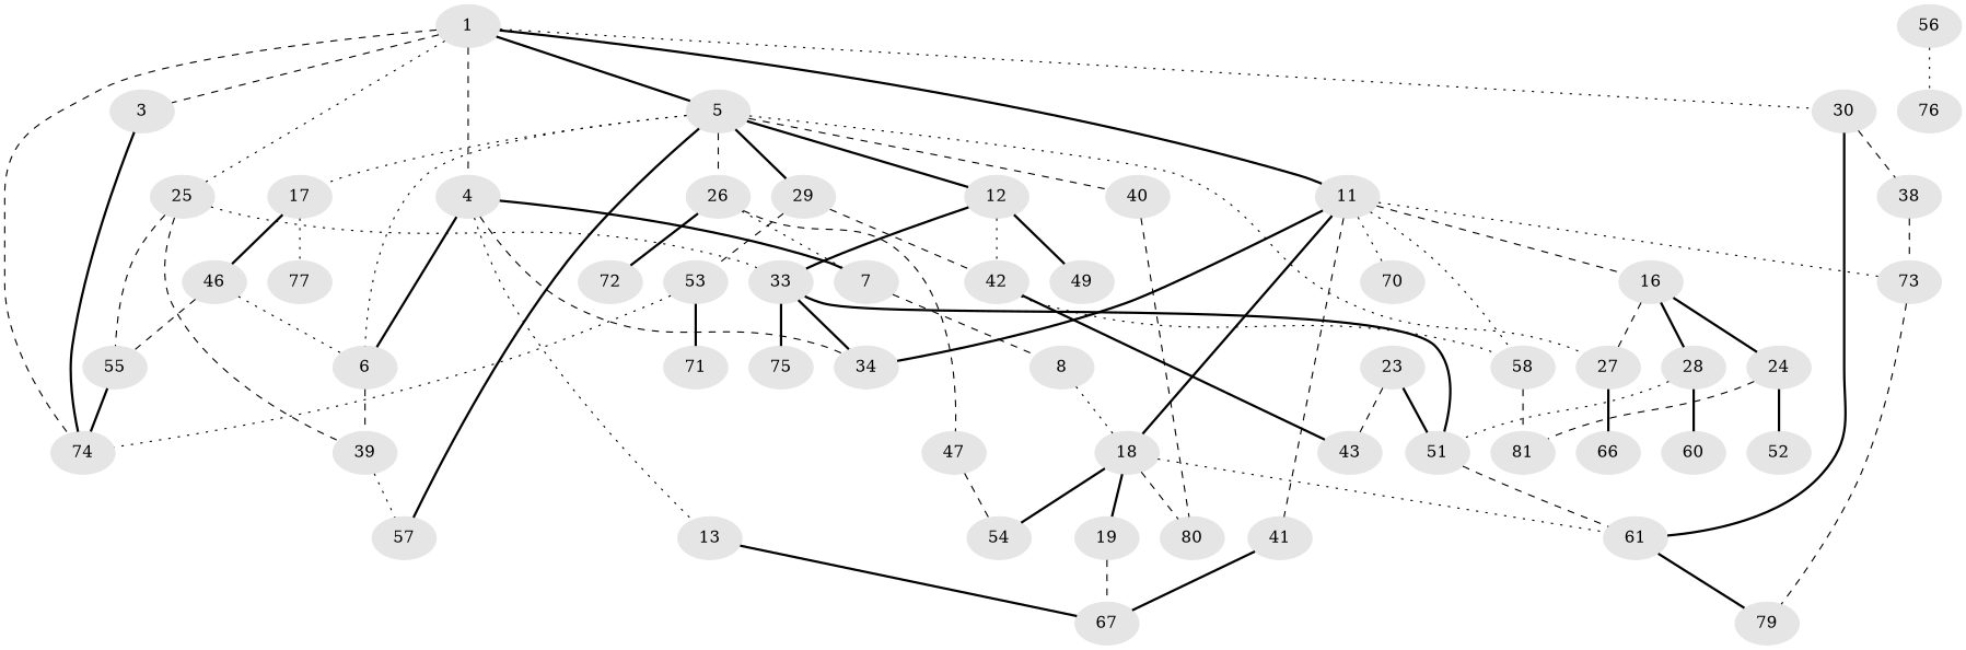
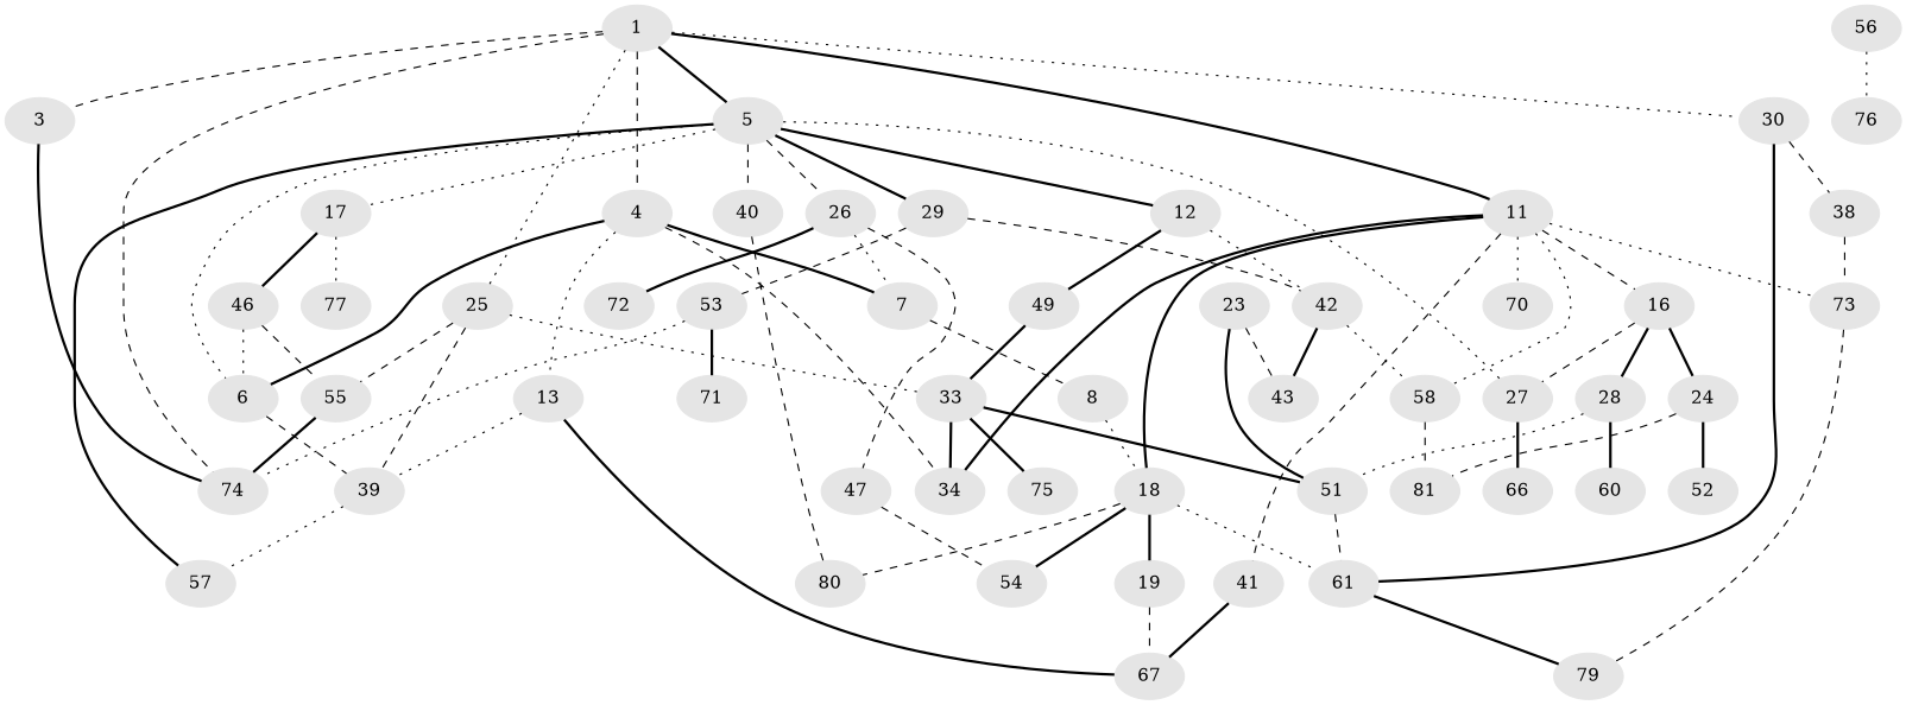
  graph {
    node [color=gray90 style=filled]
    edge [style=bold]
    1 [super="+2"]
    3
    4 [super="+9"]
    5 [super="+10"]
    11 [super="+14"]
    25 [super="+35"]
    30 [super="+50"]
    74 [super="+82"]
    6 [super="+15"]
    7
    13
    34
    12 [super="+21"]
    17
    26 [super="+37"]
    27
    29 [super="+32"]
    40 [super="+63"]
    57
    18 [super="+48"]
    16 [super="+22"]
    41
    58
    70
    73
    39 [super="+59"]
    33 [super="+44"]
    55 [super="+68"]
    61 [super="+65"]
    38 [super="+45"]
    8
    67
    42 [super="+78"]
    49
    46 [super="+69"]
    77
    47
    72
    66
    53 [super="+62"]
    80
    19
    54
    24 [super="+31"]
    28 [super="+36"]
    81
    79
    51 [super="+64"]
    75
    43
    52
    60
    23
    56
    76
    71
    1 -- 3 [style=dashed]
    1 -- 4 [style=dashed]
    1 -- 5
    1 -- 11
    1 -- 25 [style=dotted]
    1 -- 30 [style=dotted]
    1 -- 74 [style=dashed]
    3 -- 74
    4 -- 6
    4 -- 7
    4 -- 13 [style=dotted]
    4 -- 34 [style=dashed]
    5 -- 6 [style=dotted]
    5 -- 12
    5 -- 17 [style=dotted]
    5 -- 26 [style=dashed]
    5 -- 27 [style=dotted]
    5 -- 29
    5 -- 40 [style=dashed]
    5 -- 57
    11 -- 34
    11 -- 18 [weight=2]
    11 -- 16 [style=dashed]
    11 -- 41 [style=dashed]
    11 -- 58 [style=dotted]
    11 -- 70 [style=dotted]
    11 -- 73 [style=dotted]
    25 -- 39 [style=dashed]
    25 -- 33 [style=dotted]
    25 -- 55 [style=dashed]
    30 -- 61
    30 -- 38 [style=dashed]
    6 -- 39 [style=dashed]
    7 -- 8 [style=dashed]
+   13 -- 39 [style=dotted]
    13 -- 67
-   12 -- 33
+   49 -- 33
    12 -- 42 [style=dotted weight=2]
    12 -- 49
    17 -- 46
    17 -- 77 [style=dotted]
    26 -- 7 [style=dotted]
    26 -- 47 [style=dashed]
    26 -- 72
    27 -- 66
    29 -- 42 [style=dashed]
    29 -- 53 [style=dashed]
    40 -- 80 [style=dashed]
    18 -- 61 [style=dotted]
    18 -- 80 [style=dashed]
    18 -- 19
    18 -- 54
    16 -- 27 [style=dashed]
    16 -- 24
    16 -- 28
    41 -- 67
    58 -- 81 [style=dashed]
    73 -- 79 [style=dashed]
    39 -- 57 [style=dotted]
    33 -- 34
    33 -- 51 [weight=2]
    33 -- 75
    55 -- 74
    61 -- 79
    38 -- 73 [style=dashed]
    8 -- 18 [style=dotted]
    42 -- 58 [style=dotted]
    42 -- 43
    46 -- 6 [style=dotted]
    46 -- 55 [style=dashed]
    47 -- 54 [style=dashed]
    53 -- 74 [style=dotted]
    53 -- 71
    19 -- 67 [style=dashed]
    24 -- 81 [style=dashed]
    24 -- 52
    28 -- 51 [style=dotted]
    28 -- 60
    51 -- 61 [style=dashed]
    23 -- 51
    23 -- 43 [style=dashed]
    56 -- 76 [style=dotted]
  }
